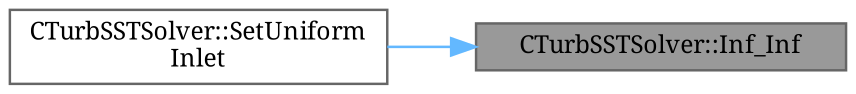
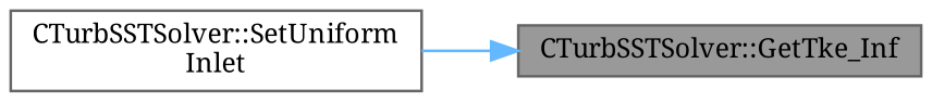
  digraph {
    rankdir=RL
    fontname="Noto Serif"
    node [fontname="Noto Serif" fontsize=10 shape=box style=filled]
-   n1 [color=gray40 fillcolor=grey60 fontcolor=black height=0.2 label="CTurbSSTSolver::Inf_Inf" width=0.4]
+   n1 [color=gray40 fillcolor=grey60 fontcolor=black height=0.2 label="CTurbSSTSolver::GetTke_Inf" width=0.4]
    n2 [color=grey40 fillcolor=white height=0.2 label="CTurbSSTSolver::SetUniform\lInlet" width=0.4]
    n1 -> n2 [color=steelblue1 dir=back fontname="Noto Serif" fontsize=10 labelfontname=Helvetica labelfontsize=10 style=solid]
  }
